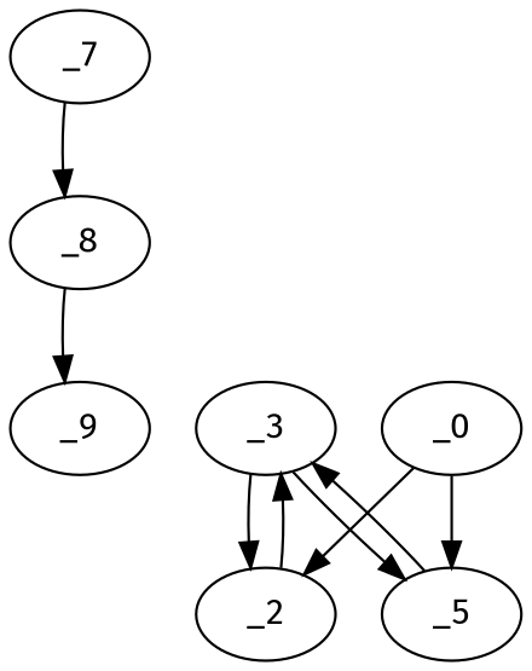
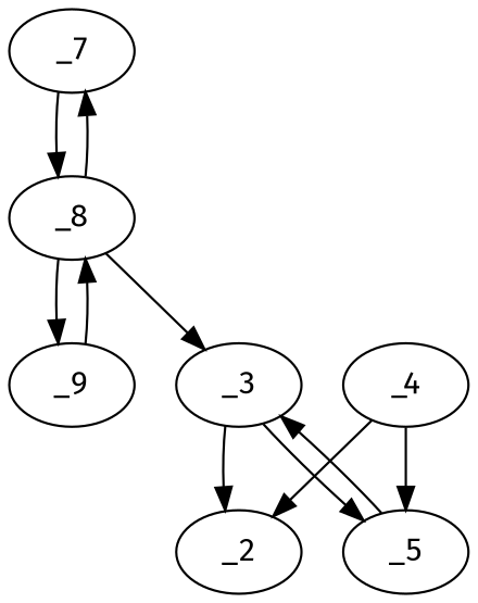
  digraph {
    fontname="Fira Sans"
    node [fontname="Fira Sans" x=40.000000 y=98.000000]
    edge [angle=0.000000 fontname="Fira Sans" orient=0.000000]
    _7 [x=116.000000 y=94.000000]
    _8 [x=126.000000 y=108.000000]
    n3 [label=_9 x=133.000000 y=125.000000]
    _3 [x=45.000000]
    _2
    _5 [x=42.000000 y=100.000000]
-   _4 [y=100.000000 label=_0]
+   _4 [y=100.000000]
    _7 -> _8 [angle=0.950547 orient=0.813733]
+   _8 -> _7 [angle=-2.191046 orient=-0.813733]
    _8 -> n3 [angle=1.180189 orient=0.924678]
+   n3 -> _8 [angle=-1.961403 orient=-0.924678]
    _3 -> _2 [angle=3.141593]
    _3 -> _5 [angle=2.553590 orient=0.554700]
-   _2 -> _3
+   _8 -> _3
    _5 -> _3 [angle=-0.588003 orient=-0.554700]
    _4 -> _2 [angle=-1.570796 orient=-1.000000]
    _4 -> _5
  }
